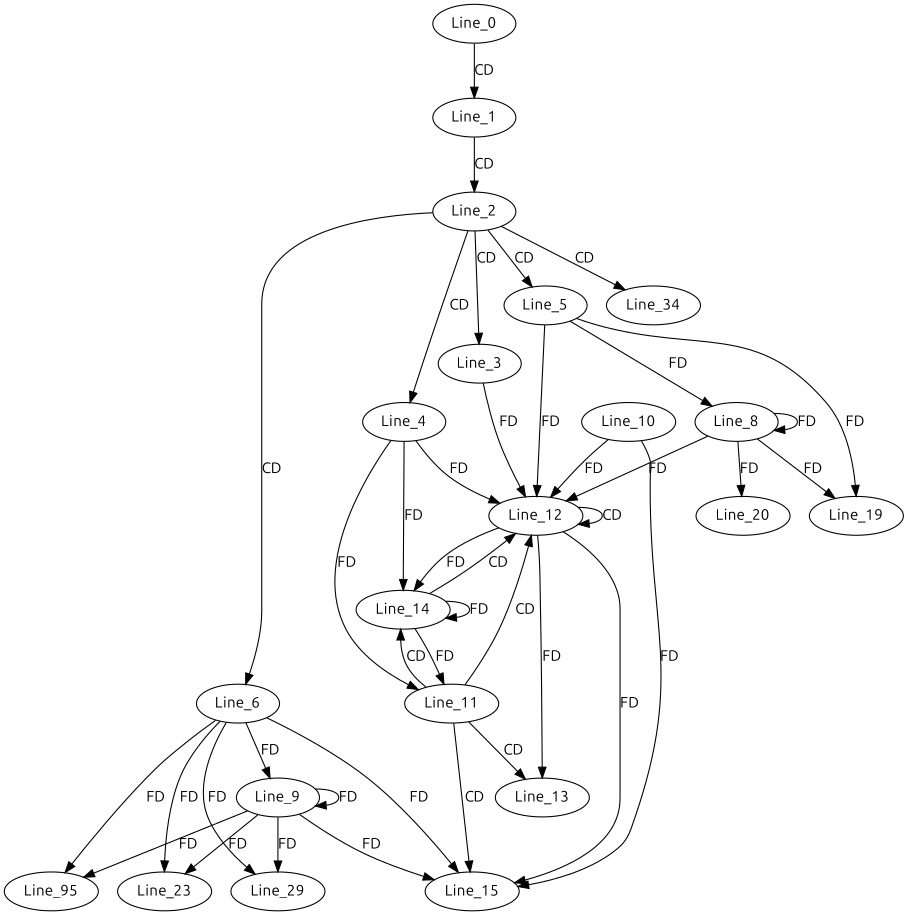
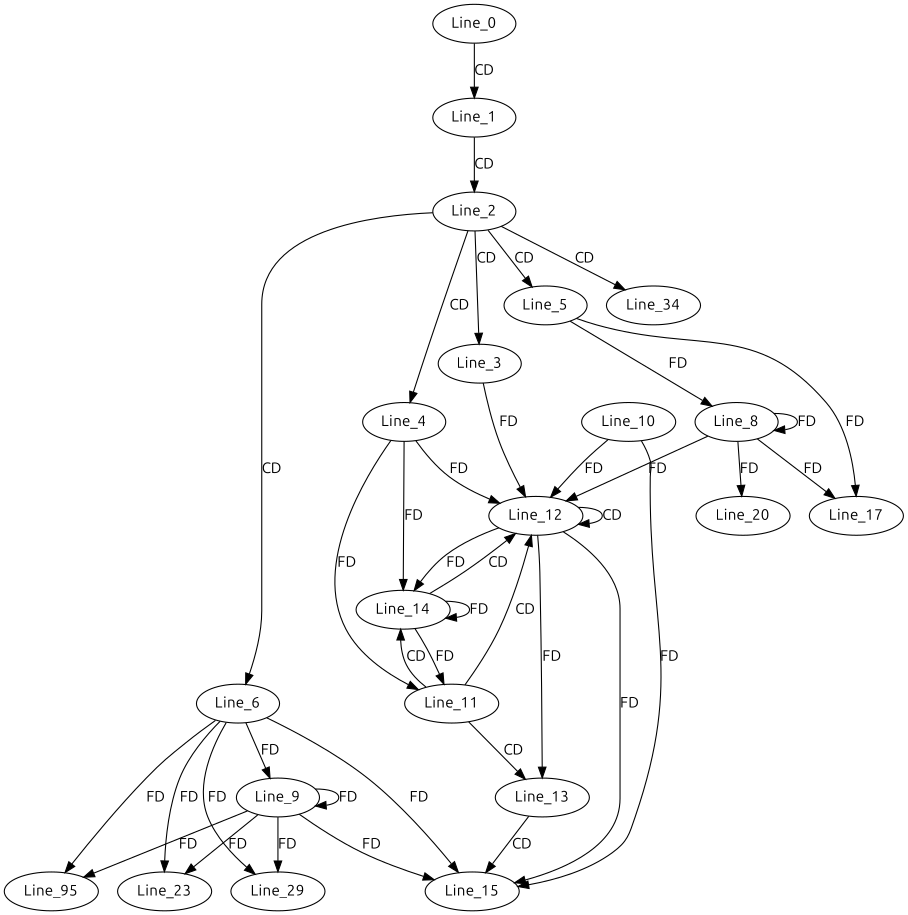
  digraph {
    fontname=Ubuntu
    node [fontname=Ubuntu]
    edge [fontname=Ubuntu]
    Line_0
    Line_1
    Line_2
    Line_3
    Line_4
    Line_5
    Line_6
    Line_34
    Line_12
    Line_11
    Line_14
    Line_8
-   Line_19
+   Line_19 [label=Line_17]
    Line_9
    Line_15
    Line_23
    n17 [label=Line_95]
    Line_29
    Line_13
    Line_20
    Line_10
    Line_0 -> Line_1 [label=CD]
    Line_1 -> Line_2 [label=CD]
    Line_2 -> Line_3 [label=CD]
    Line_2 -> Line_4 [label=CD]
    Line_2 -> Line_5 [label=CD]
    Line_2 -> Line_6 [label=CD]
    Line_2 -> Line_34 [label=CD]
    Line_3 -> Line_12 [label=FD]
    Line_4 -> Line_12 [label=FD]
    Line_4 -> Line_11 [label=FD]
    Line_4 -> Line_14 [label=FD]
-   Line_5 -> Line_12 [label=FD]
    Line_5 -> Line_8 [label=FD]
    Line_5 -> Line_19 [label=FD]
    Line_6 -> Line_9 [label=FD]
    Line_6 -> Line_15 [label=FD]
    Line_6 -> Line_23 [label=FD]
    Line_6 -> n17 [label=FD]
    Line_6 -> Line_29 [label=FD]
    Line_12 -> Line_12 [label=CD]
    Line_12 -> Line_14 [label=FD]
    Line_12 -> Line_15 [label=FD]
    Line_12 -> Line_13 [label=FD]
    Line_11 -> Line_12 [label=CD]
    Line_11 -> Line_14 [label=CD]
-   Line_11 -> Line_15 [label=CD]
+   Line_13 -> Line_15 [label=CD]
    Line_11 -> Line_13 [label=CD]
    Line_14 -> Line_12 [label=CD]
    Line_14 -> Line_11 [label=FD]
    Line_14 -> Line_14 [label=FD]
    Line_8 -> Line_12 [label=FD]
    Line_8 -> Line_8 [label=FD]
    Line_8 -> Line_19 [label=FD]
    Line_8 -> Line_20 [label=FD]
    Line_9 -> Line_9 [label=FD]
    Line_9 -> Line_15 [label=FD]
    Line_9 -> Line_23 [label=FD]
    Line_9 -> n17 [label=FD]
    Line_9 -> Line_29 [label=FD]
    Line_10 -> Line_12 [label=FD]
    Line_10 -> Line_15 [label=FD]
  }
